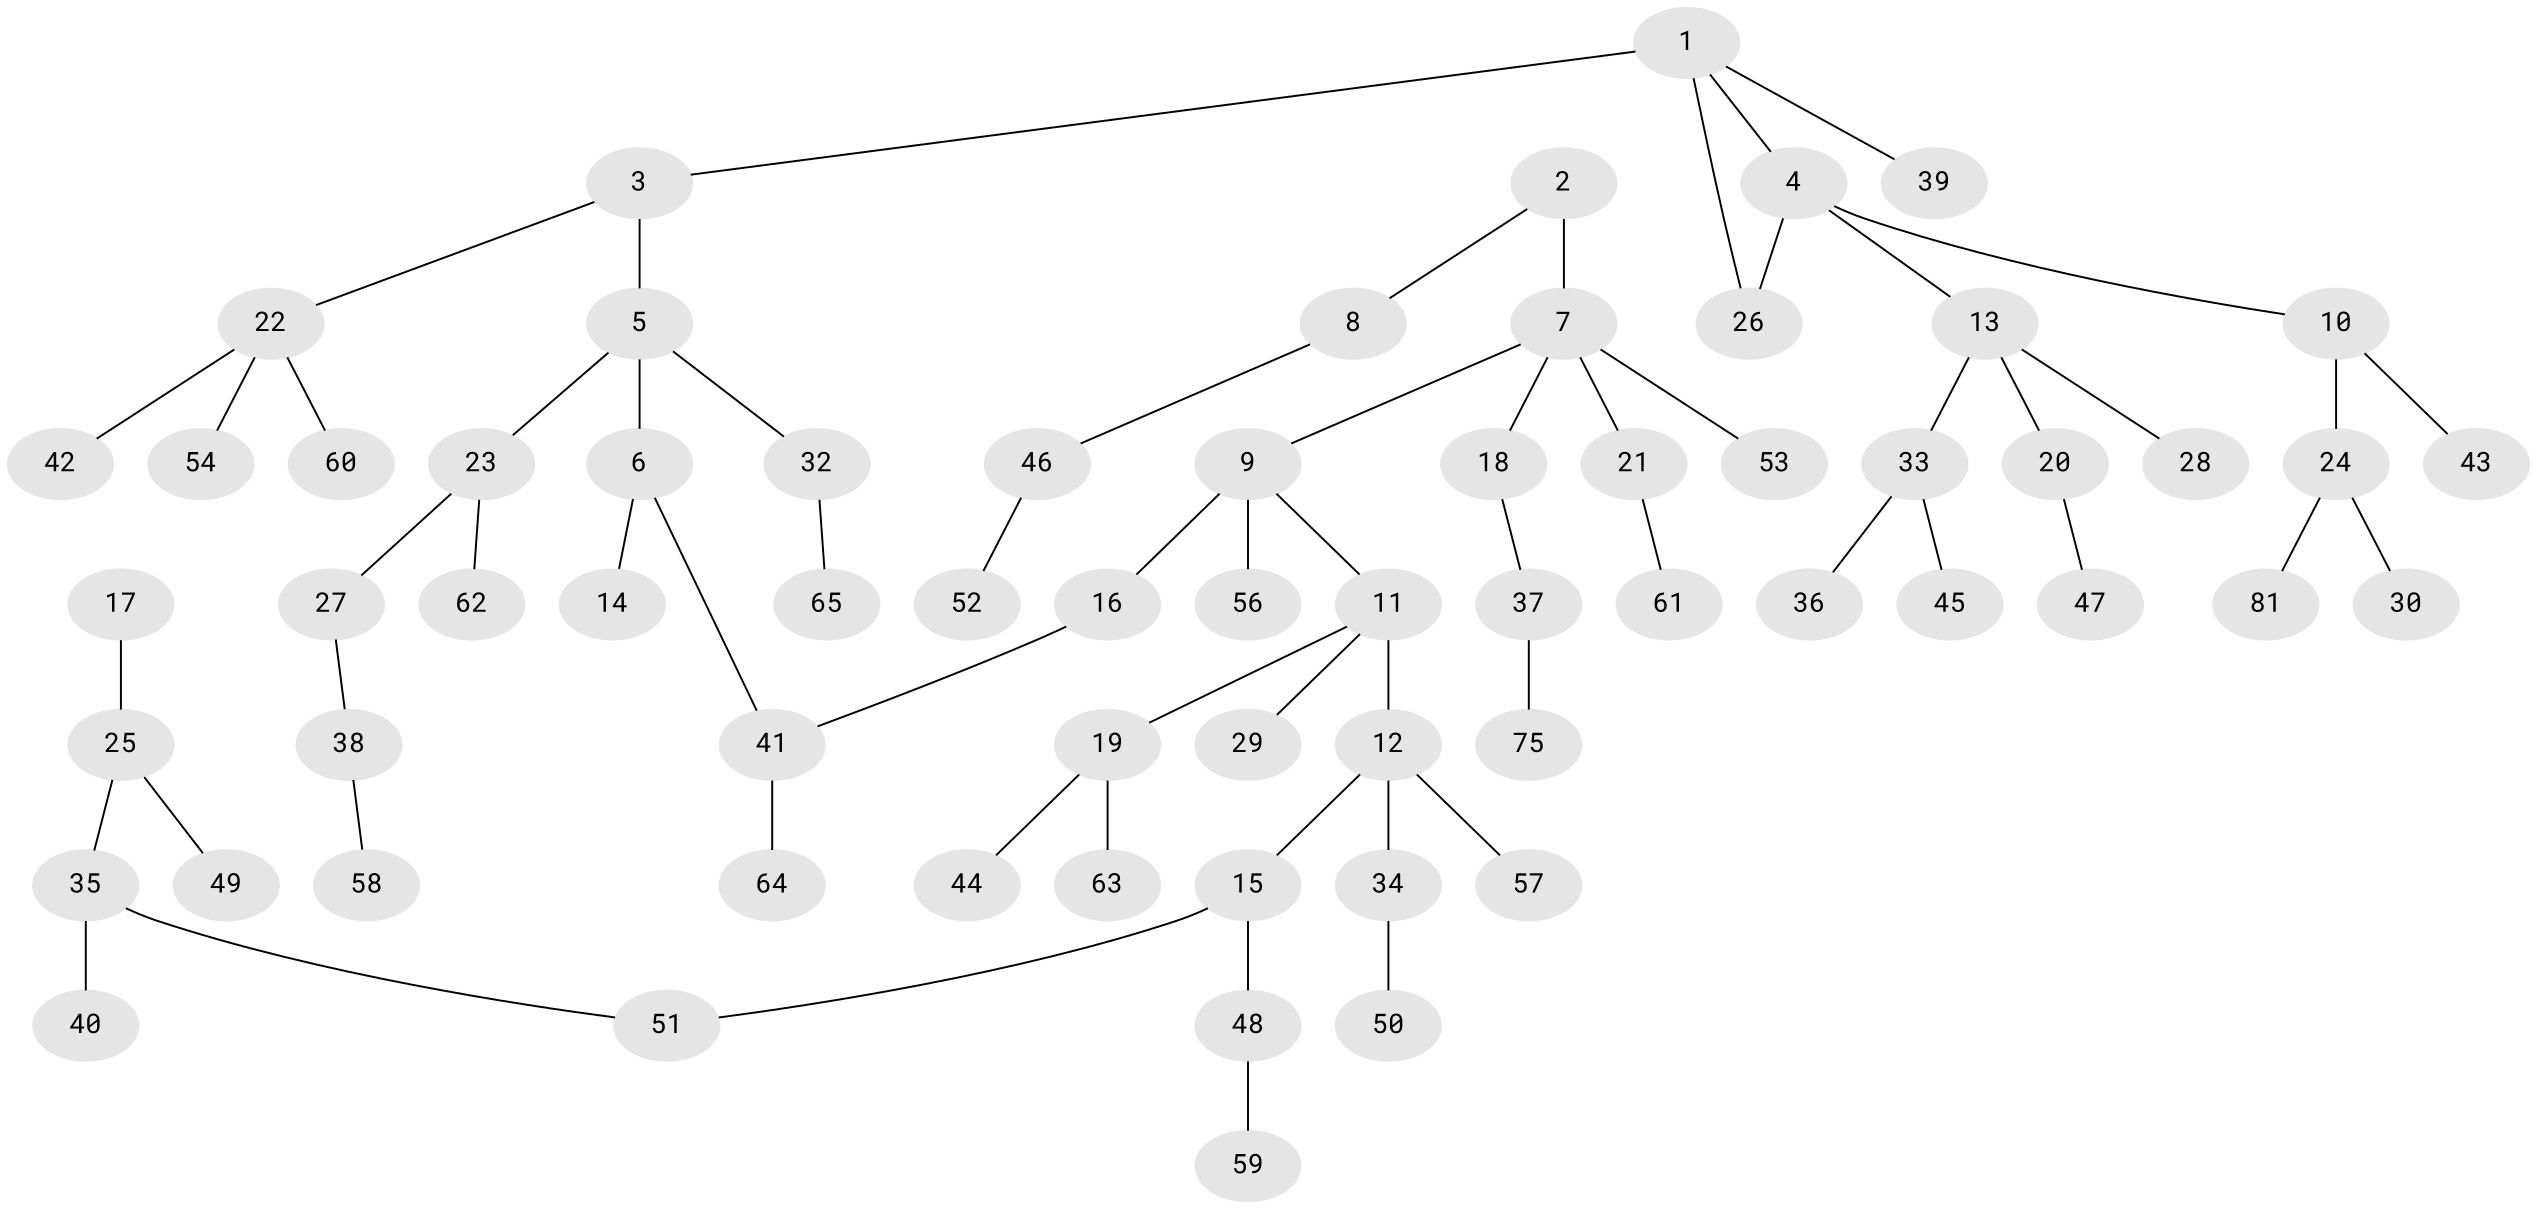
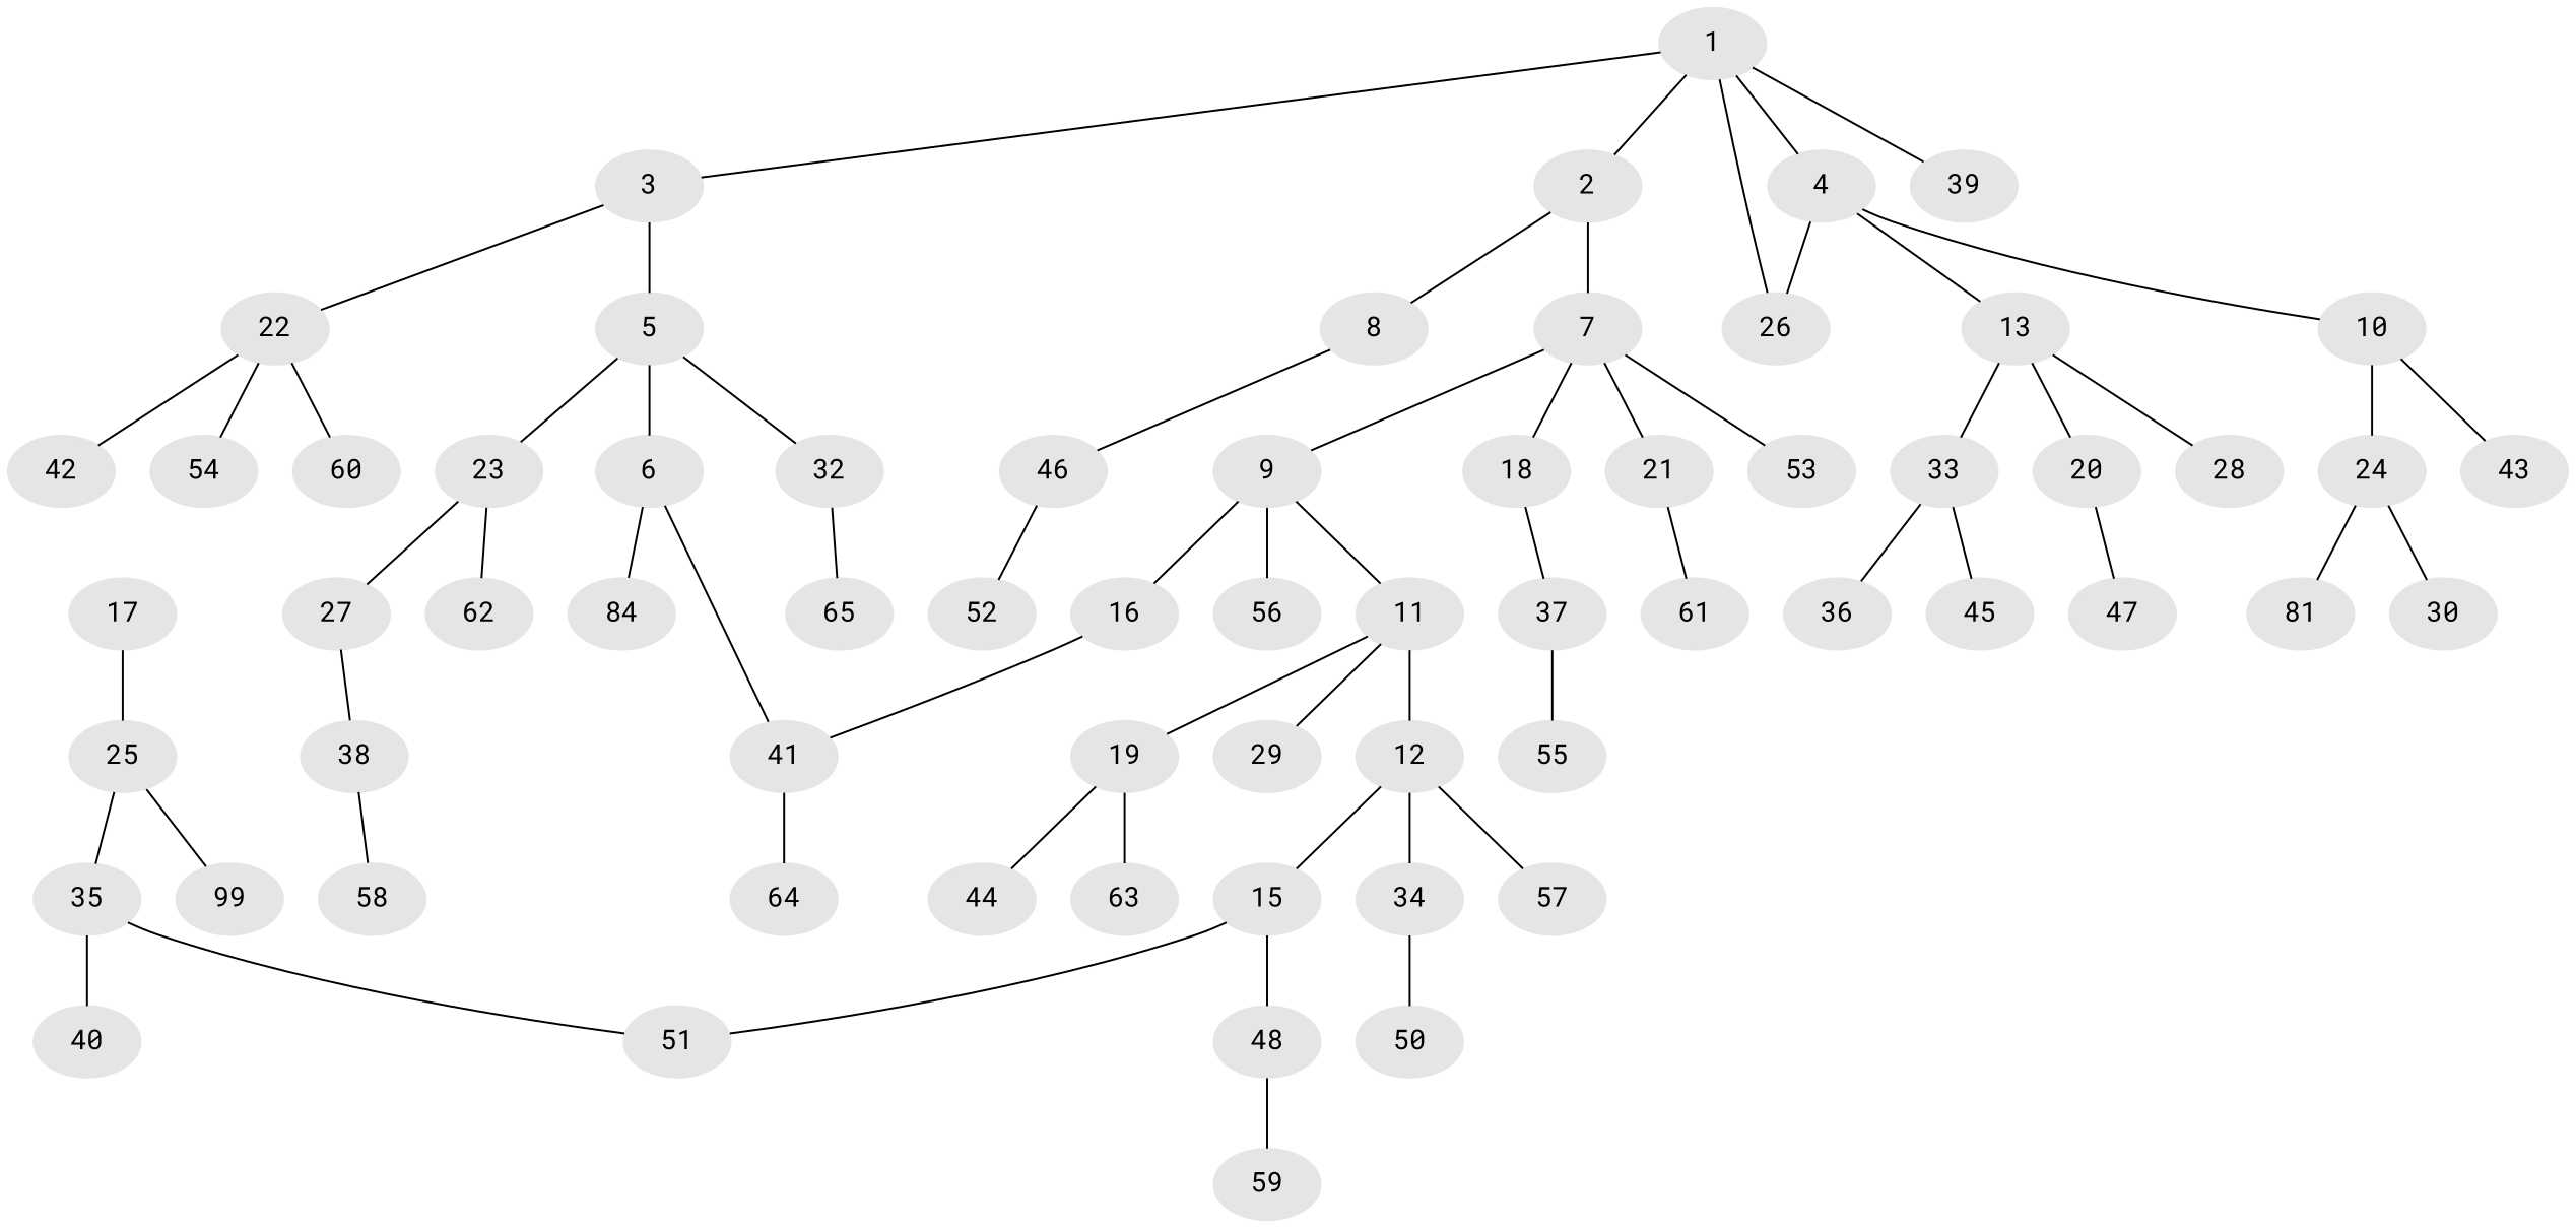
  graph {
    fontname="Roboto Mono"
    node [color=gray90 fontname="Roboto Mono" style=filled]
    edge [fontname="Roboto Mono"]
    1
    2
    3
    4
    26
    39
    7
    8
    5
    22
    10
    13
    9
    18
    21
    53
    46
    6
    23
    32
    42
    54
    60
    24
    43
    20
    28
    33
    17
    25
-   14
+   14 [label=84]
    41
    27
    62
    65
    64
    11
    16
    56
    37
    61
    52
    12
    19
    29
    30
    n47 [label=81]
    15
    34
    57
    44
    63
    48
    51
    50
    47
    36
    45
    59
    35
-   49
-   55 [label=75]
+   49 [label=99]
+   55
    38
    40
    58
+   1 -- 2
    1 -- 3
    1 -- 4
    1 -- 26
    1 -- 39
    2 -- 7
    2 -- 8
    3 -- 5
    3 -- 22
    4 -- 26
    4 -- 10
    4 -- 13
    7 -- 9
    7 -- 18
    7 -- 21
    7 -- 53
    8 -- 46
    5 -- 6
    5 -- 23
    5 -- 32
    22 -- 42
    22 -- 54
    22 -- 60
    10 -- 24
    10 -- 43
    13 -- 20
    13 -- 28
    13 -- 33
    9 -- 11
    9 -- 16
    9 -- 56
    18 -- 37
    21 -- 61
    46 -- 52
    6 -- 14
    6 -- 41
    23 -- 27
    23 -- 62
    32 -- 65
    24 -- 30
    24 -- n47
    20 -- 47
    33 -- 36
    33 -- 45
    17 -- 25
    25 -- 35
    25 -- 49
    41 -- 64
    27 -- 38
    11 -- 12
    11 -- 19
    11 -- 29
    16 -- 41
    37 -- 55
    12 -- 15
    12 -- 34
    12 -- 57
    19 -- 44
    19 -- 63
    15 -- 48
    15 -- 51
    34 -- 50
    48 -- 59
    35 -- 51
    35 -- 40
    38 -- 58
  }
